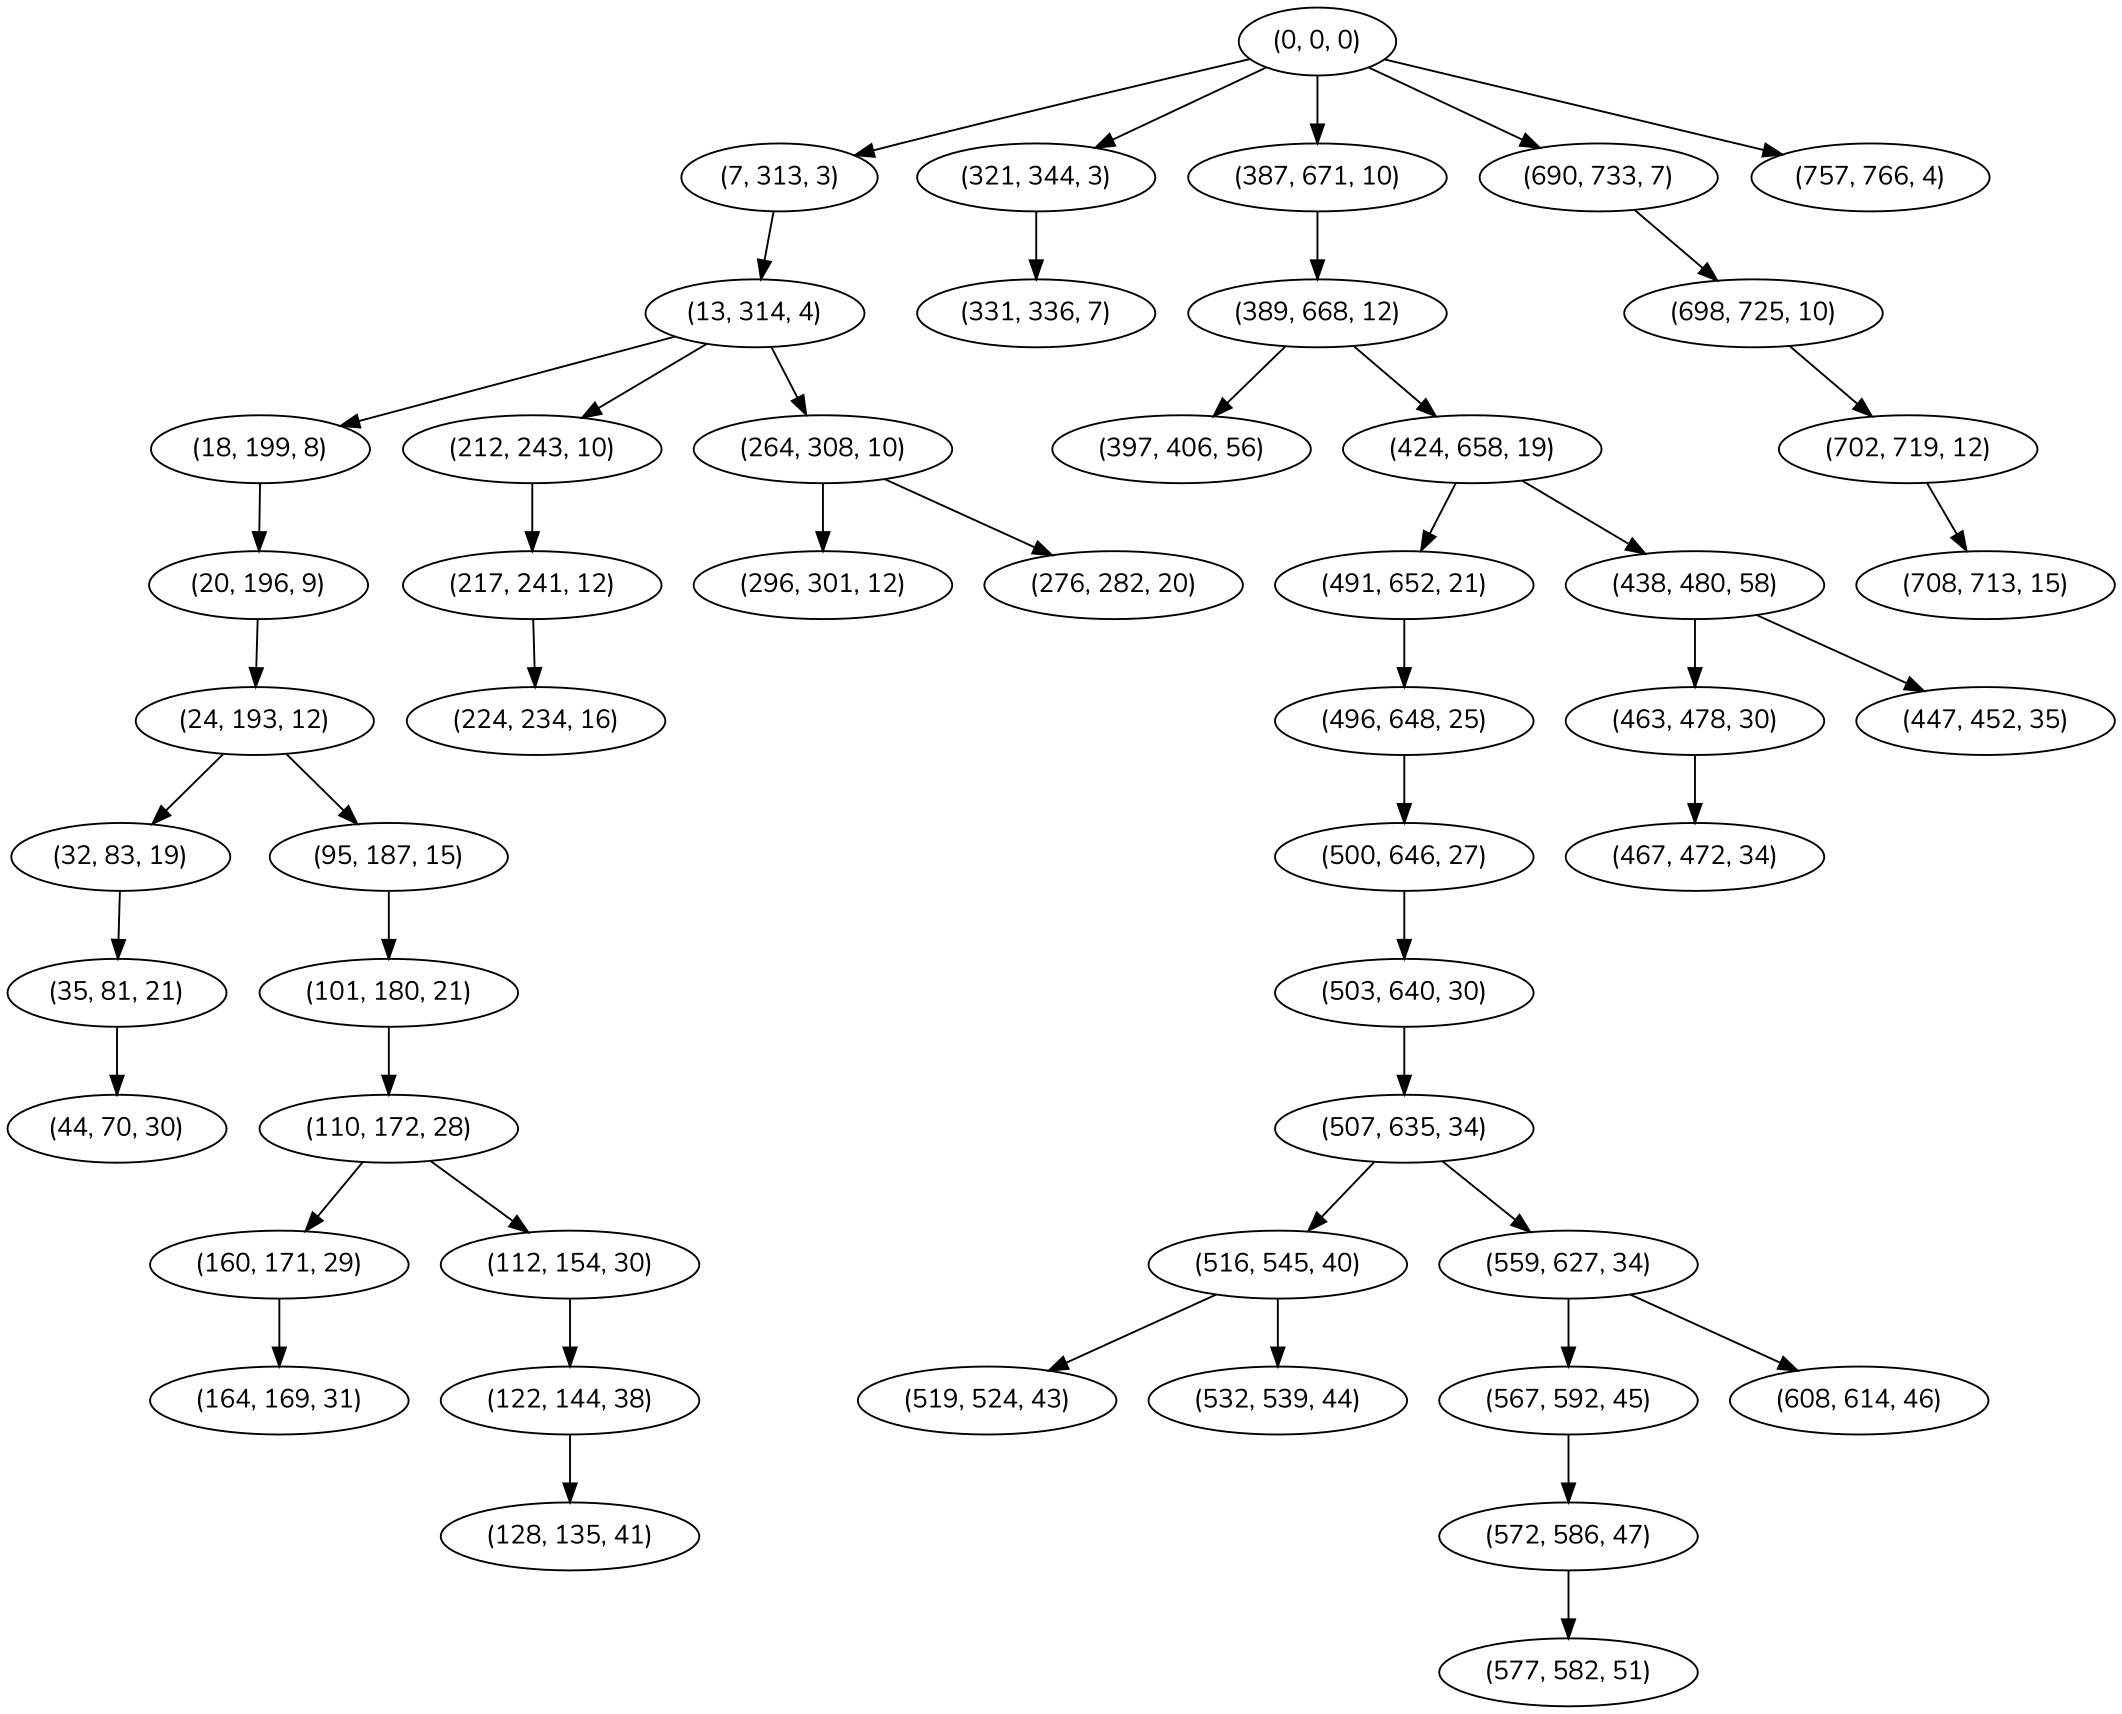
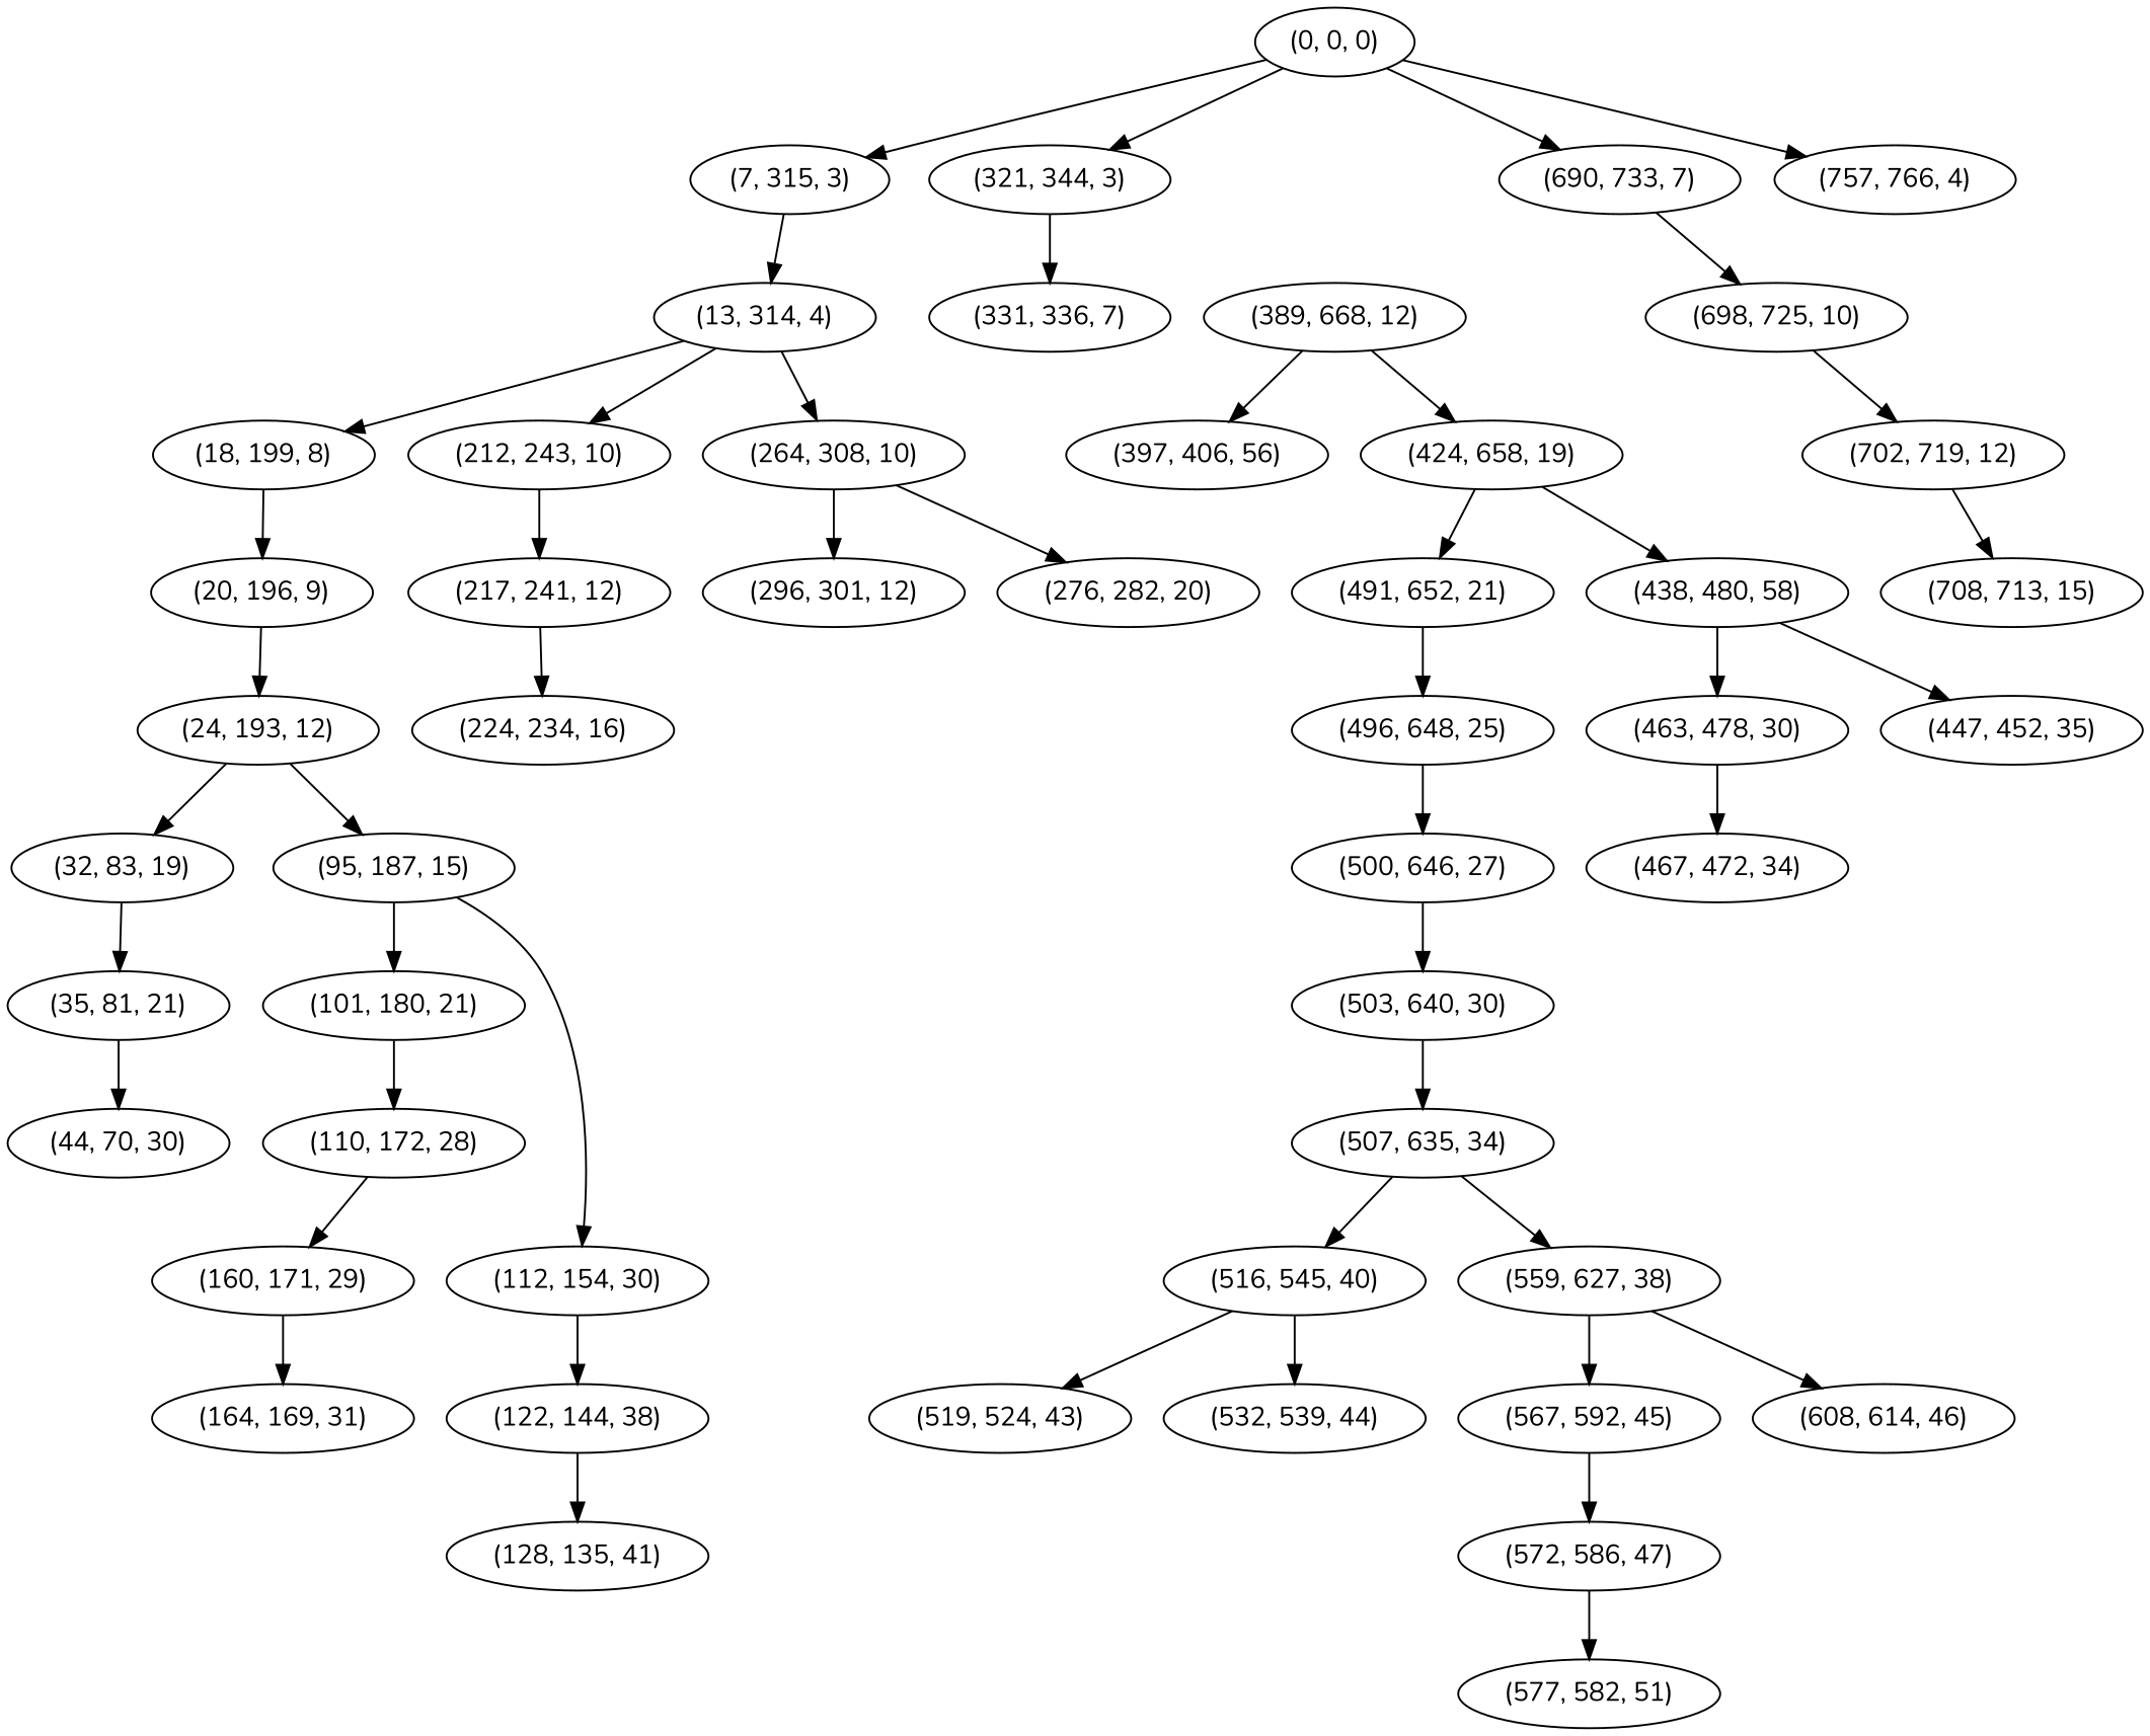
  digraph {
    fontname=Nunito
    node [fontname=Nunito]
    edge [fontname=Nunito]
    "(0, 0, 0)"
-   "(7, 315, 3)" [label="(7, 313, 3)"]
+   "(7, 315, 3)"
    "(321, 344, 3)"
-   "(387, 671, 10)"
    "(690, 733, 7)"
    "(757, 766, 4)"
    "(13, 314, 4)"
    "(331, 336, 7)"
    "(389, 668, 12)"
    "(698, 725, 10)"
    "(18, 199, 8)"
    "(212, 243, 10)"
    "(264, 308, 10)"
    "(20, 196, 9)"
    "(217, 241, 12)"
    "(276, 282, 20)"
    "(296, 301, 12)"
    "(24, 193, 12)"
    "(32, 83, 19)"
    "(95, 187, 15)"
    "(35, 81, 21)"
    "(101, 180, 21)"
    "(44, 70, 30)"
    "(110, 172, 28)"
    "(112, 154, 30)"
    "(160, 171, 29)"
    "(122, 144, 38)"
    "(164, 169, 31)"
    "(128, 135, 41)"
    "(224, 234, 16)"
    n31 [label="(397, 406, 56)"]
    "(424, 658, 19)"
    n33 [label="(438, 480, 58)"]
    "(491, 652, 21)"
    "(447, 452, 35)"
    "(463, 478, 30)"
    "(496, 648, 25)"
    "(467, 472, 34)"
    "(500, 646, 27)"
    "(503, 640, 30)"
    "(507, 635, 34)"
    "(516, 545, 40)"
-   "(559, 627, 38)" [label="(559, 627, 34)"]
+   "(559, 627, 38)"
    "(519, 524, 43)"
    "(532, 539, 44)"
    "(567, 592, 45)"
    "(608, 614, 46)"
    "(572, 586, 47)"
    "(577, 582, 51)"
    "(702, 719, 12)"
    "(708, 713, 15)"
    "(0, 0, 0)" -> "(7, 315, 3)"
    "(0, 0, 0)" -> "(321, 344, 3)"
-   "(0, 0, 0)" -> "(387, 671, 10)"
    "(0, 0, 0)" -> "(690, 733, 7)"
    "(0, 0, 0)" -> "(757, 766, 4)"
    "(7, 315, 3)" -> "(13, 314, 4)"
    "(321, 344, 3)" -> "(331, 336, 7)"
-   "(387, 671, 10)" -> "(389, 668, 12)"
    "(690, 733, 7)" -> "(698, 725, 10)"
    "(13, 314, 4)" -> "(18, 199, 8)"
    "(13, 314, 4)" -> "(212, 243, 10)"
    "(13, 314, 4)" -> "(264, 308, 10)"
    "(389, 668, 12)" -> n31
    "(389, 668, 12)" -> "(424, 658, 19)"
    "(698, 725, 10)" -> "(702, 719, 12)"
    "(18, 199, 8)" -> "(20, 196, 9)"
    "(212, 243, 10)" -> "(217, 241, 12)"
    "(264, 308, 10)" -> "(276, 282, 20)"
    "(264, 308, 10)" -> "(296, 301, 12)"
    "(20, 196, 9)" -> "(24, 193, 12)"
    "(217, 241, 12)" -> "(224, 234, 16)"
    "(24, 193, 12)" -> "(32, 83, 19)"
    "(24, 193, 12)" -> "(95, 187, 15)"
    "(32, 83, 19)" -> "(35, 81, 21)"
    "(95, 187, 15)" -> "(101, 180, 21)"
    "(35, 81, 21)" -> "(44, 70, 30)"
    "(101, 180, 21)" -> "(110, 172, 28)"
-   "(110, 172, 28)" -> "(112, 154, 30)"
+   "(95, 187, 15)" -> "(112, 154, 30)"
    "(110, 172, 28)" -> "(160, 171, 29)"
    "(112, 154, 30)" -> "(122, 144, 38)"
    "(160, 171, 29)" -> "(164, 169, 31)"
    "(122, 144, 38)" -> "(128, 135, 41)"
    "(424, 658, 19)" -> n33
    "(424, 658, 19)" -> "(491, 652, 21)"
    n33 -> "(447, 452, 35)"
    n33 -> "(463, 478, 30)"
    "(491, 652, 21)" -> "(496, 648, 25)"
    "(463, 478, 30)" -> "(467, 472, 34)"
    "(496, 648, 25)" -> "(500, 646, 27)"
    "(500, 646, 27)" -> "(503, 640, 30)"
    "(503, 640, 30)" -> "(507, 635, 34)"
    "(507, 635, 34)" -> "(516, 545, 40)"
    "(507, 635, 34)" -> "(559, 627, 38)"
    "(516, 545, 40)" -> "(519, 524, 43)"
    "(516, 545, 40)" -> "(532, 539, 44)"
    "(559, 627, 38)" -> "(567, 592, 45)"
    "(559, 627, 38)" -> "(608, 614, 46)"
    "(567, 592, 45)" -> "(572, 586, 47)"
    "(572, 586, 47)" -> "(577, 582, 51)"
    "(702, 719, 12)" -> "(708, 713, 15)"
  }
